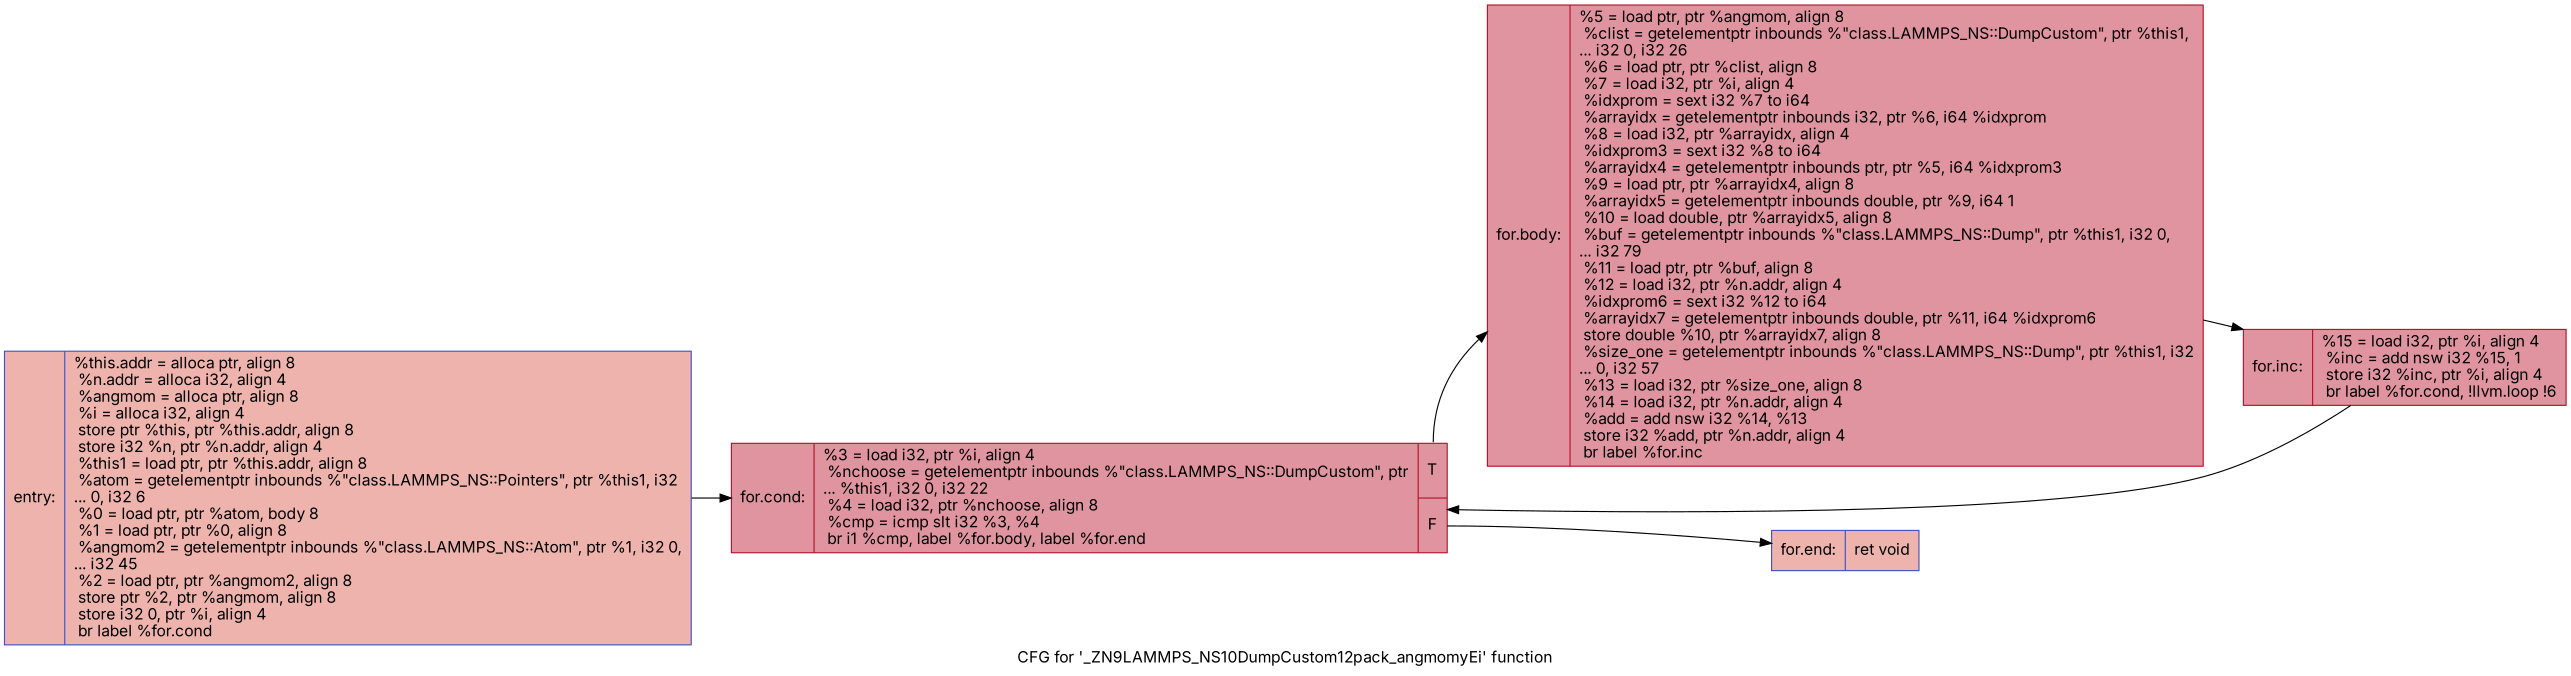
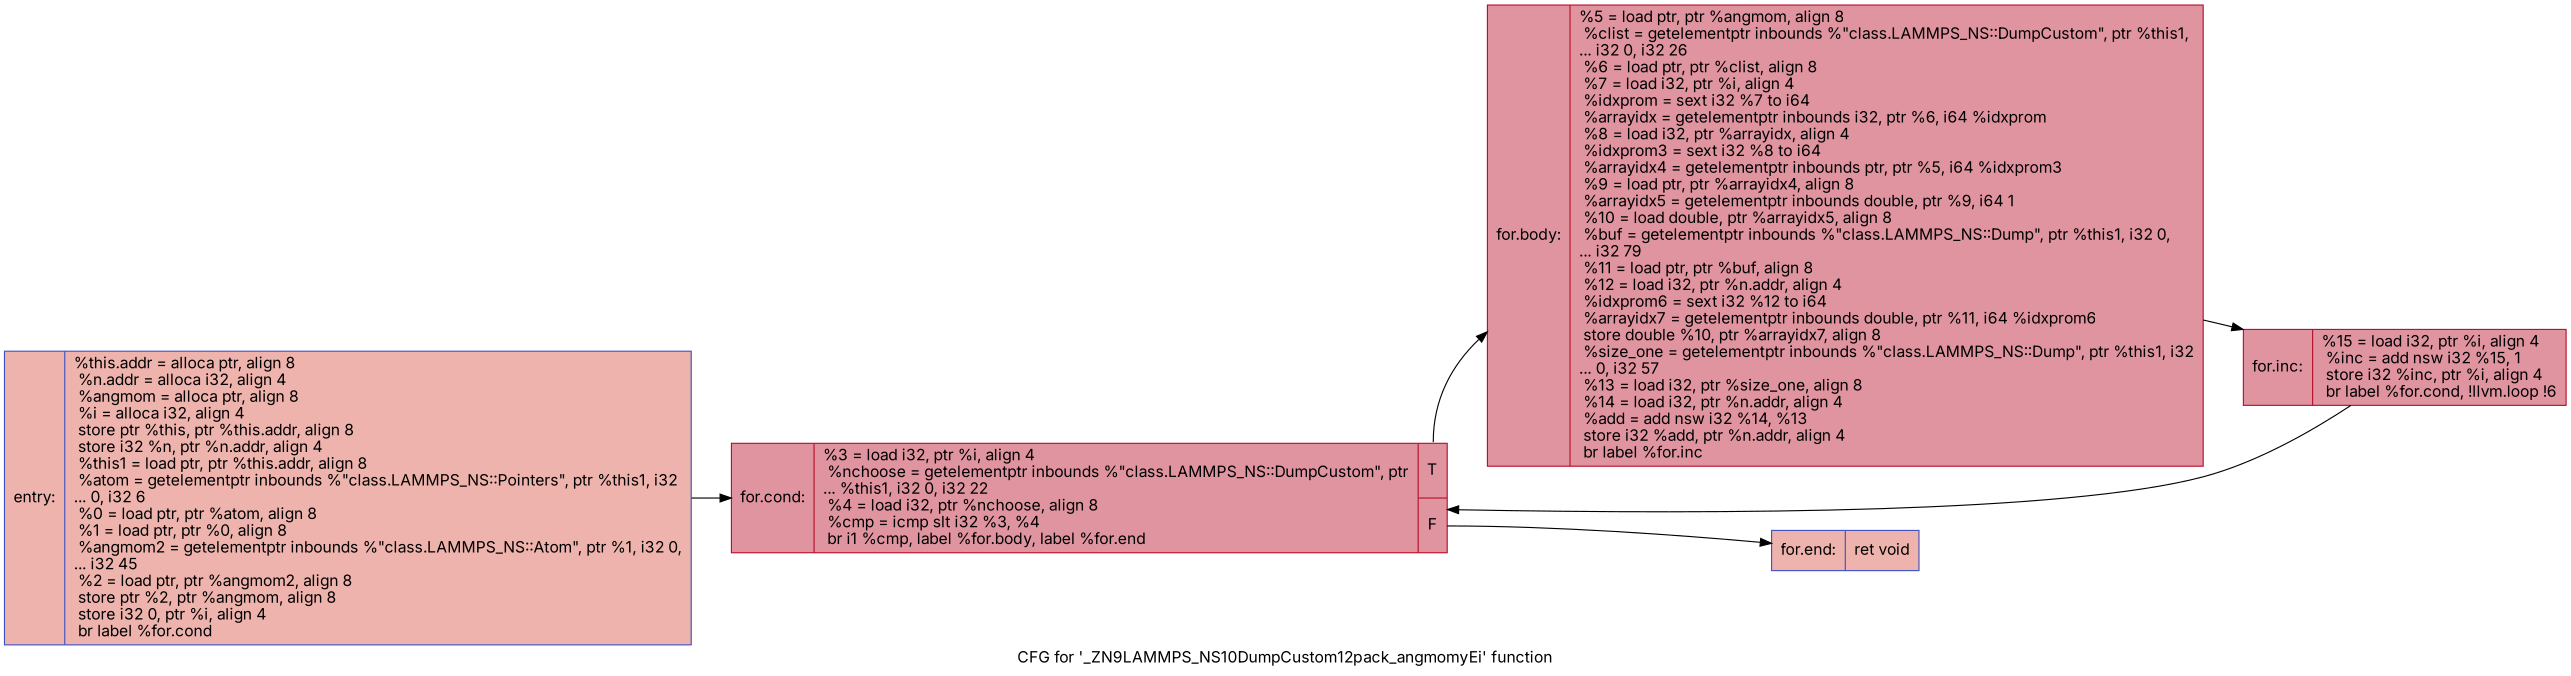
  digraph {
    label="CFG for '_ZN9LAMMPS_NS10DumpCustom12pack_angmomyEi' function"
    rankdir=LR
    fontname=Inter
    node [color="#b70d28ff" fillcolor="#b70d2870" fontname=Inter shape=record style=filled]
    edge [fontname=Inter]
-   n1 [color="#3d50c3ff" fillcolor="#d6524470" label="{entry:\l|  %this.addr = alloca ptr, align 8\l  %n.addr = alloca i32, align 4\l  %angmom = alloca ptr, align 8\l  %i = alloca i32, align 4\l  store ptr %this, ptr %this.addr, align 8\l  store i32 %n, ptr %n.addr, align 4\l  %this1 = load ptr, ptr %this.addr, align 8\l  %atom = getelementptr inbounds %\"class.LAMMPS_NS::Pointers\", ptr %this1, i32\l... 0, i32 6\l  %0 = load ptr, ptr %atom, body 8\l  %1 = load ptr, ptr %0, align 8\l  %angmom2 = getelementptr inbounds %\"class.LAMMPS_NS::Atom\", ptr %1, i32 0,\l... i32 45\l  %2 = load ptr, ptr %angmom2, align 8\l  store ptr %2, ptr %angmom, align 8\l  store i32 0, ptr %i, align 4\l  br label %for.cond\l}"]
+   n1 [color="#3d50c3ff" fillcolor="#d6524470" label="{entry:\l|  %this.addr = alloca ptr, align 8\l  %n.addr = alloca i32, align 4\l  %angmom = alloca ptr, align 8\l  %i = alloca i32, align 4\l  store ptr %this, ptr %this.addr, align 8\l  store i32 %n, ptr %n.addr, align 4\l  %this1 = load ptr, ptr %this.addr, align 8\l  %atom = getelementptr inbounds %\"class.LAMMPS_NS::Pointers\", ptr %this1, i32\l... 0, i32 6\l  %0 = load ptr, ptr %atom, align 8\l  %1 = load ptr, ptr %0, align 8\l  %angmom2 = getelementptr inbounds %\"class.LAMMPS_NS::Atom\", ptr %1, i32 0,\l... i32 45\l  %2 = load ptr, ptr %angmom2, align 8\l  store ptr %2, ptr %angmom, align 8\l  store i32 0, ptr %i, align 4\l  br label %for.cond\l}"]
    n2 [label="{for.cond:\l|  %3 = load i32, ptr %i, align 4\l  %nchoose = getelementptr inbounds %\"class.LAMMPS_NS::DumpCustom\", ptr\l... %this1, i32 0, i32 22\l  %4 = load i32, ptr %nchoose, align 8\l  %cmp = icmp slt i32 %3, %4\l  br i1 %cmp, label %for.body, label %for.end\l|{<s0>T|<s1>F}}"]
    n3 [label="{for.body:\l|  %5 = load ptr, ptr %angmom, align 8\l  %clist = getelementptr inbounds %\"class.LAMMPS_NS::DumpCustom\", ptr %this1,\l... i32 0, i32 26\l  %6 = load ptr, ptr %clist, align 8\l  %7 = load i32, ptr %i, align 4\l  %idxprom = sext i32 %7 to i64\l  %arrayidx = getelementptr inbounds i32, ptr %6, i64 %idxprom\l  %8 = load i32, ptr %arrayidx, align 4\l  %idxprom3 = sext i32 %8 to i64\l  %arrayidx4 = getelementptr inbounds ptr, ptr %5, i64 %idxprom3\l  %9 = load ptr, ptr %arrayidx4, align 8\l  %arrayidx5 = getelementptr inbounds double, ptr %9, i64 1\l  %10 = load double, ptr %arrayidx5, align 8\l  %buf = getelementptr inbounds %\"class.LAMMPS_NS::Dump\", ptr %this1, i32 0,\l... i32 79\l  %11 = load ptr, ptr %buf, align 8\l  %12 = load i32, ptr %n.addr, align 4\l  %idxprom6 = sext i32 %12 to i64\l  %arrayidx7 = getelementptr inbounds double, ptr %11, i64 %idxprom6\l  store double %10, ptr %arrayidx7, align 8\l  %size_one = getelementptr inbounds %\"class.LAMMPS_NS::Dump\", ptr %this1, i32\l... 0, i32 57\l  %13 = load i32, ptr %size_one, align 8\l  %14 = load i32, ptr %n.addr, align 4\l  %add = add nsw i32 %14, %13\l  store i32 %add, ptr %n.addr, align 4\l  br label %for.inc\l}"]
    n4 [color="#3d50c3ff" fillcolor="#d6524470" label="{for.end:\l|  ret void\l}"]
    n5 [label="{for.inc:\l|  %15 = load i32, ptr %i, align 4\l  %inc = add nsw i32 %15, 1\l  store i32 %inc, ptr %i, align 4\l  br label %for.cond, !llvm.loop !6\l}"]
    n1 -> n2
    n2 -> n3 [tailport=s0]
    n2 -> n4 [tailport=s1]
    n3 -> n5
    n5 -> n2
  }
